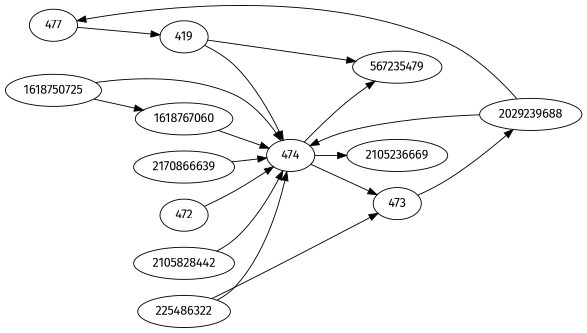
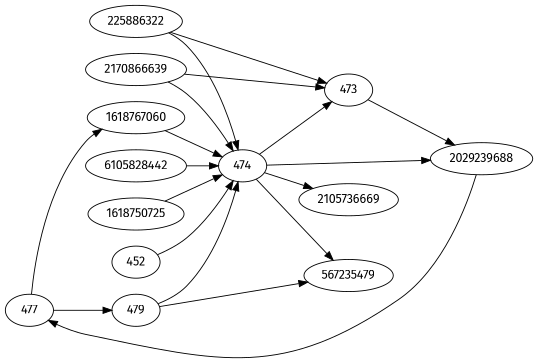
  strict digraph {
    fontname="Fira Sans"
    rankdir=LR
    node [fontname="Fira Sans"]
    edge [fontname="Fira Sans"]
    477
-   479 [label=419]
+   479
    474
    2029239688
    473
    n6 [label=567235479]
-   2105736669 [label=2105236669]
+   2105736669
    1618750725
    1618767060
    2170866639
-   225486322
-   472
-   2105828442
+   225486322 [label=225886322]
+   472 [label=452]
+   2105828442 [label=6105828442]
    477 -> 479
    479 -> 474
    479 -> n6
-   2029239688 -> 474
+   474 -> 2029239688
    474 -> 473
    474 -> n6
    474 -> 2105736669
    2029239688 -> 477
    473 -> 2029239688
    1618750725 -> 474
-   1618750725 -> 1618767060
+   477 -> 1618767060
    1618767060 -> 474
    2170866639 -> 474
+   2170866639 -> 473
    225486322 -> 474
    225486322 -> 473
    472 -> 474
    2105828442 -> 474
  }
